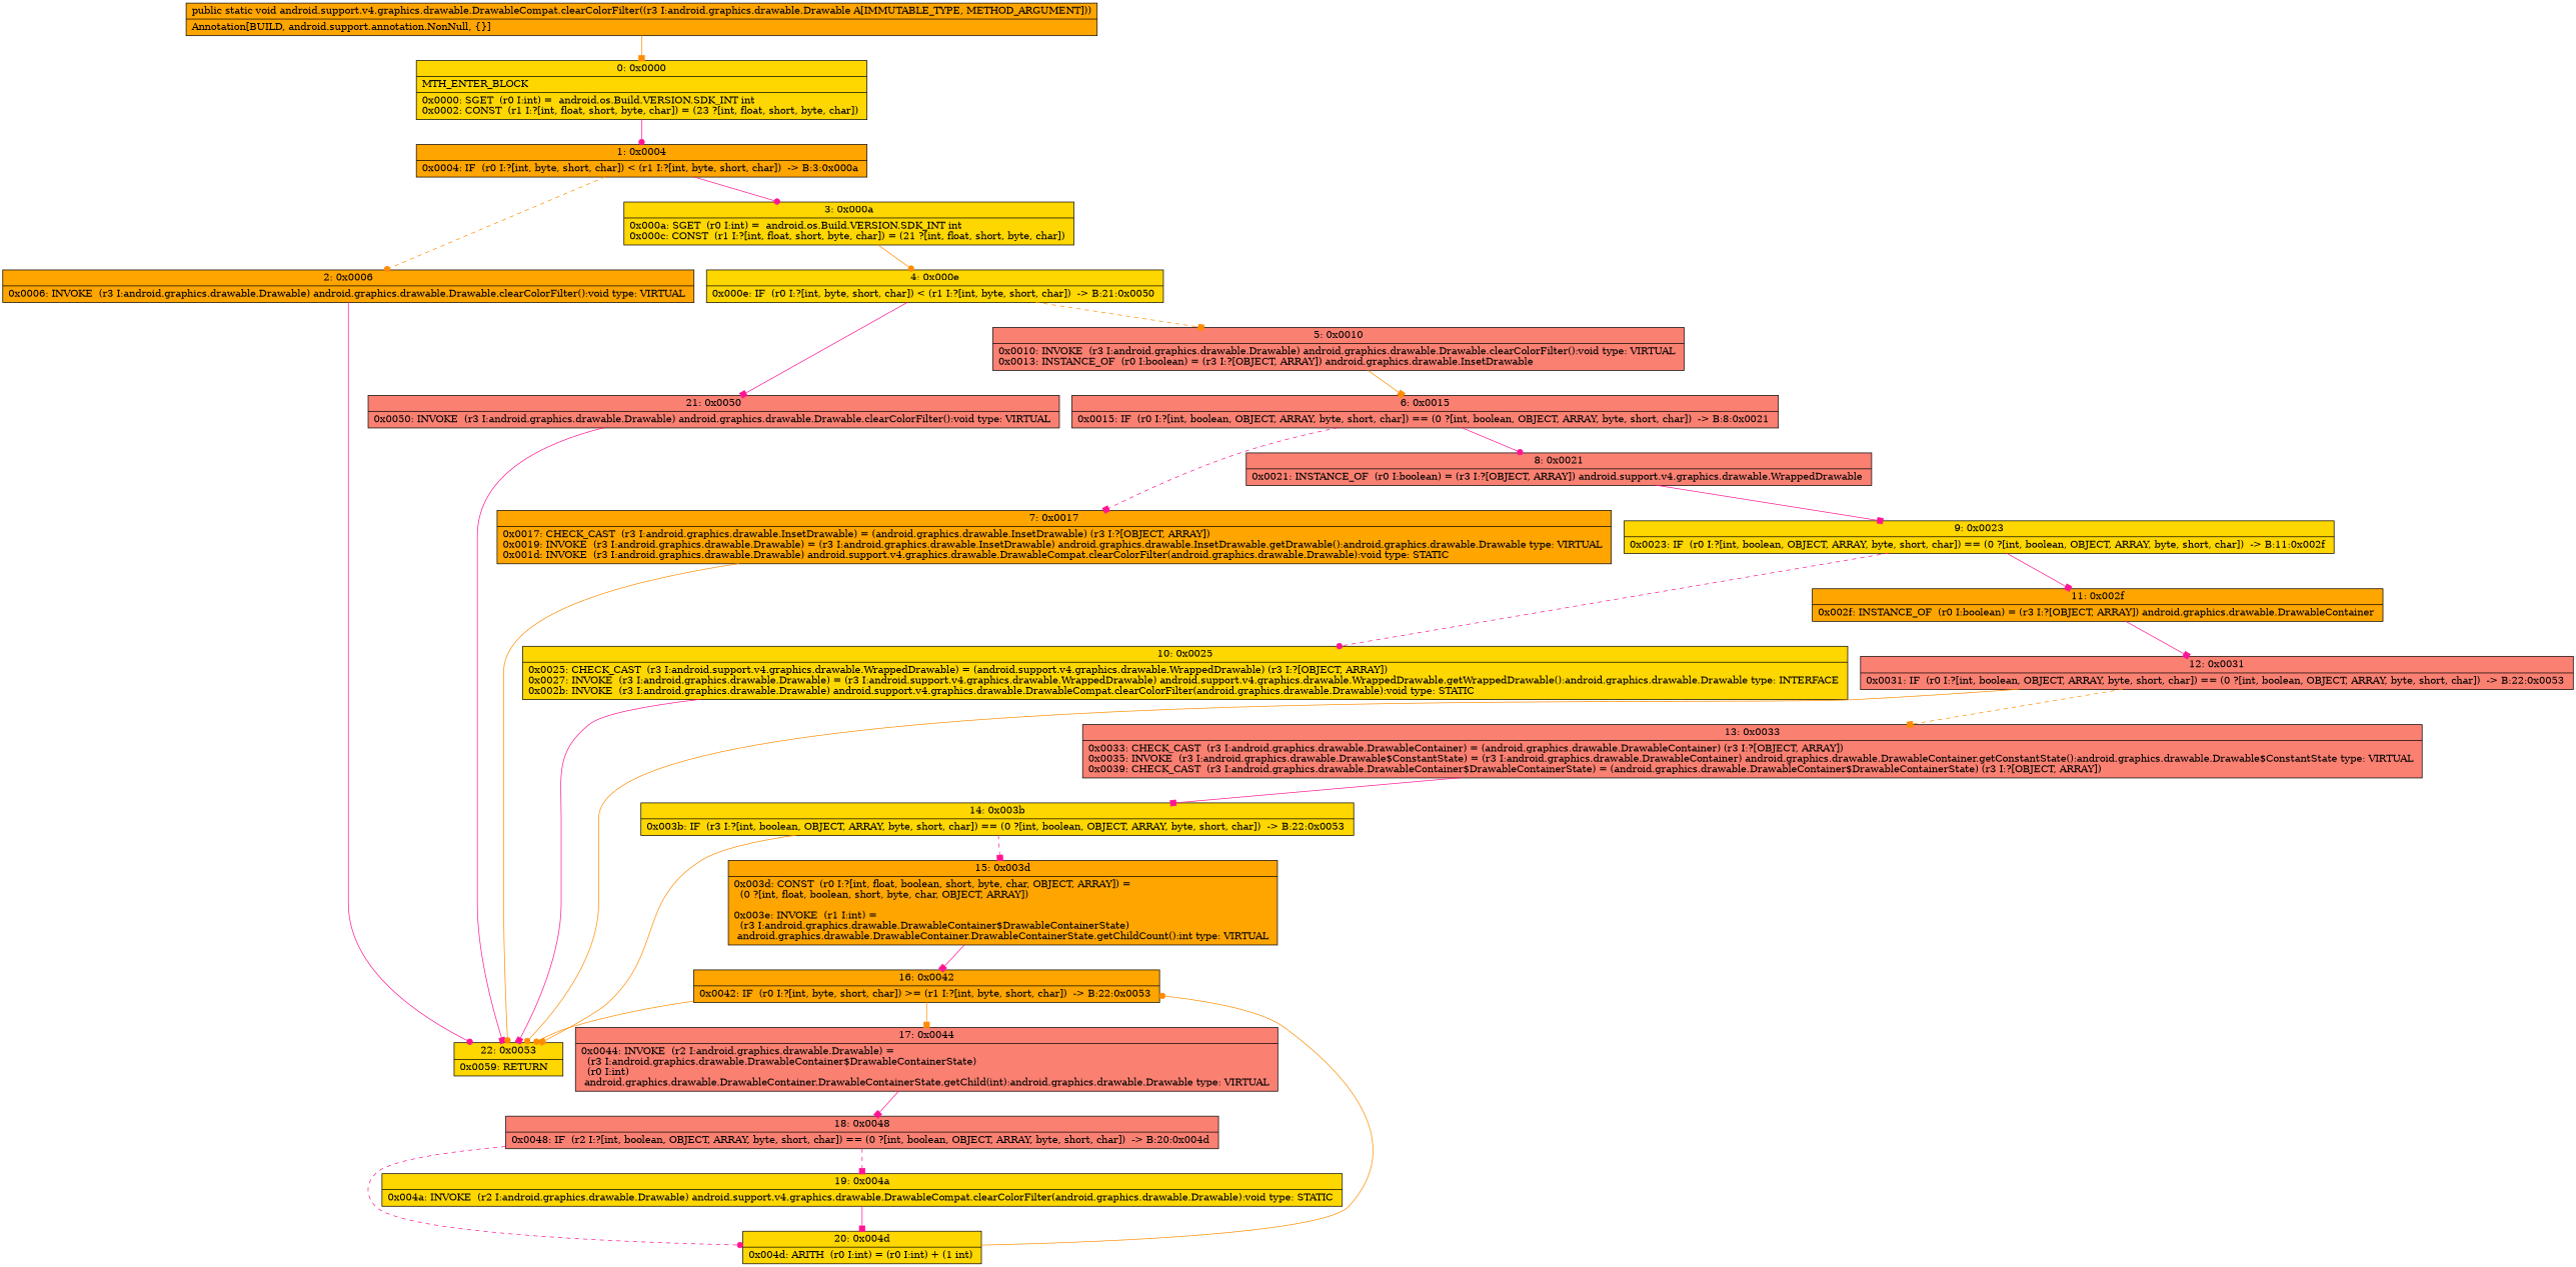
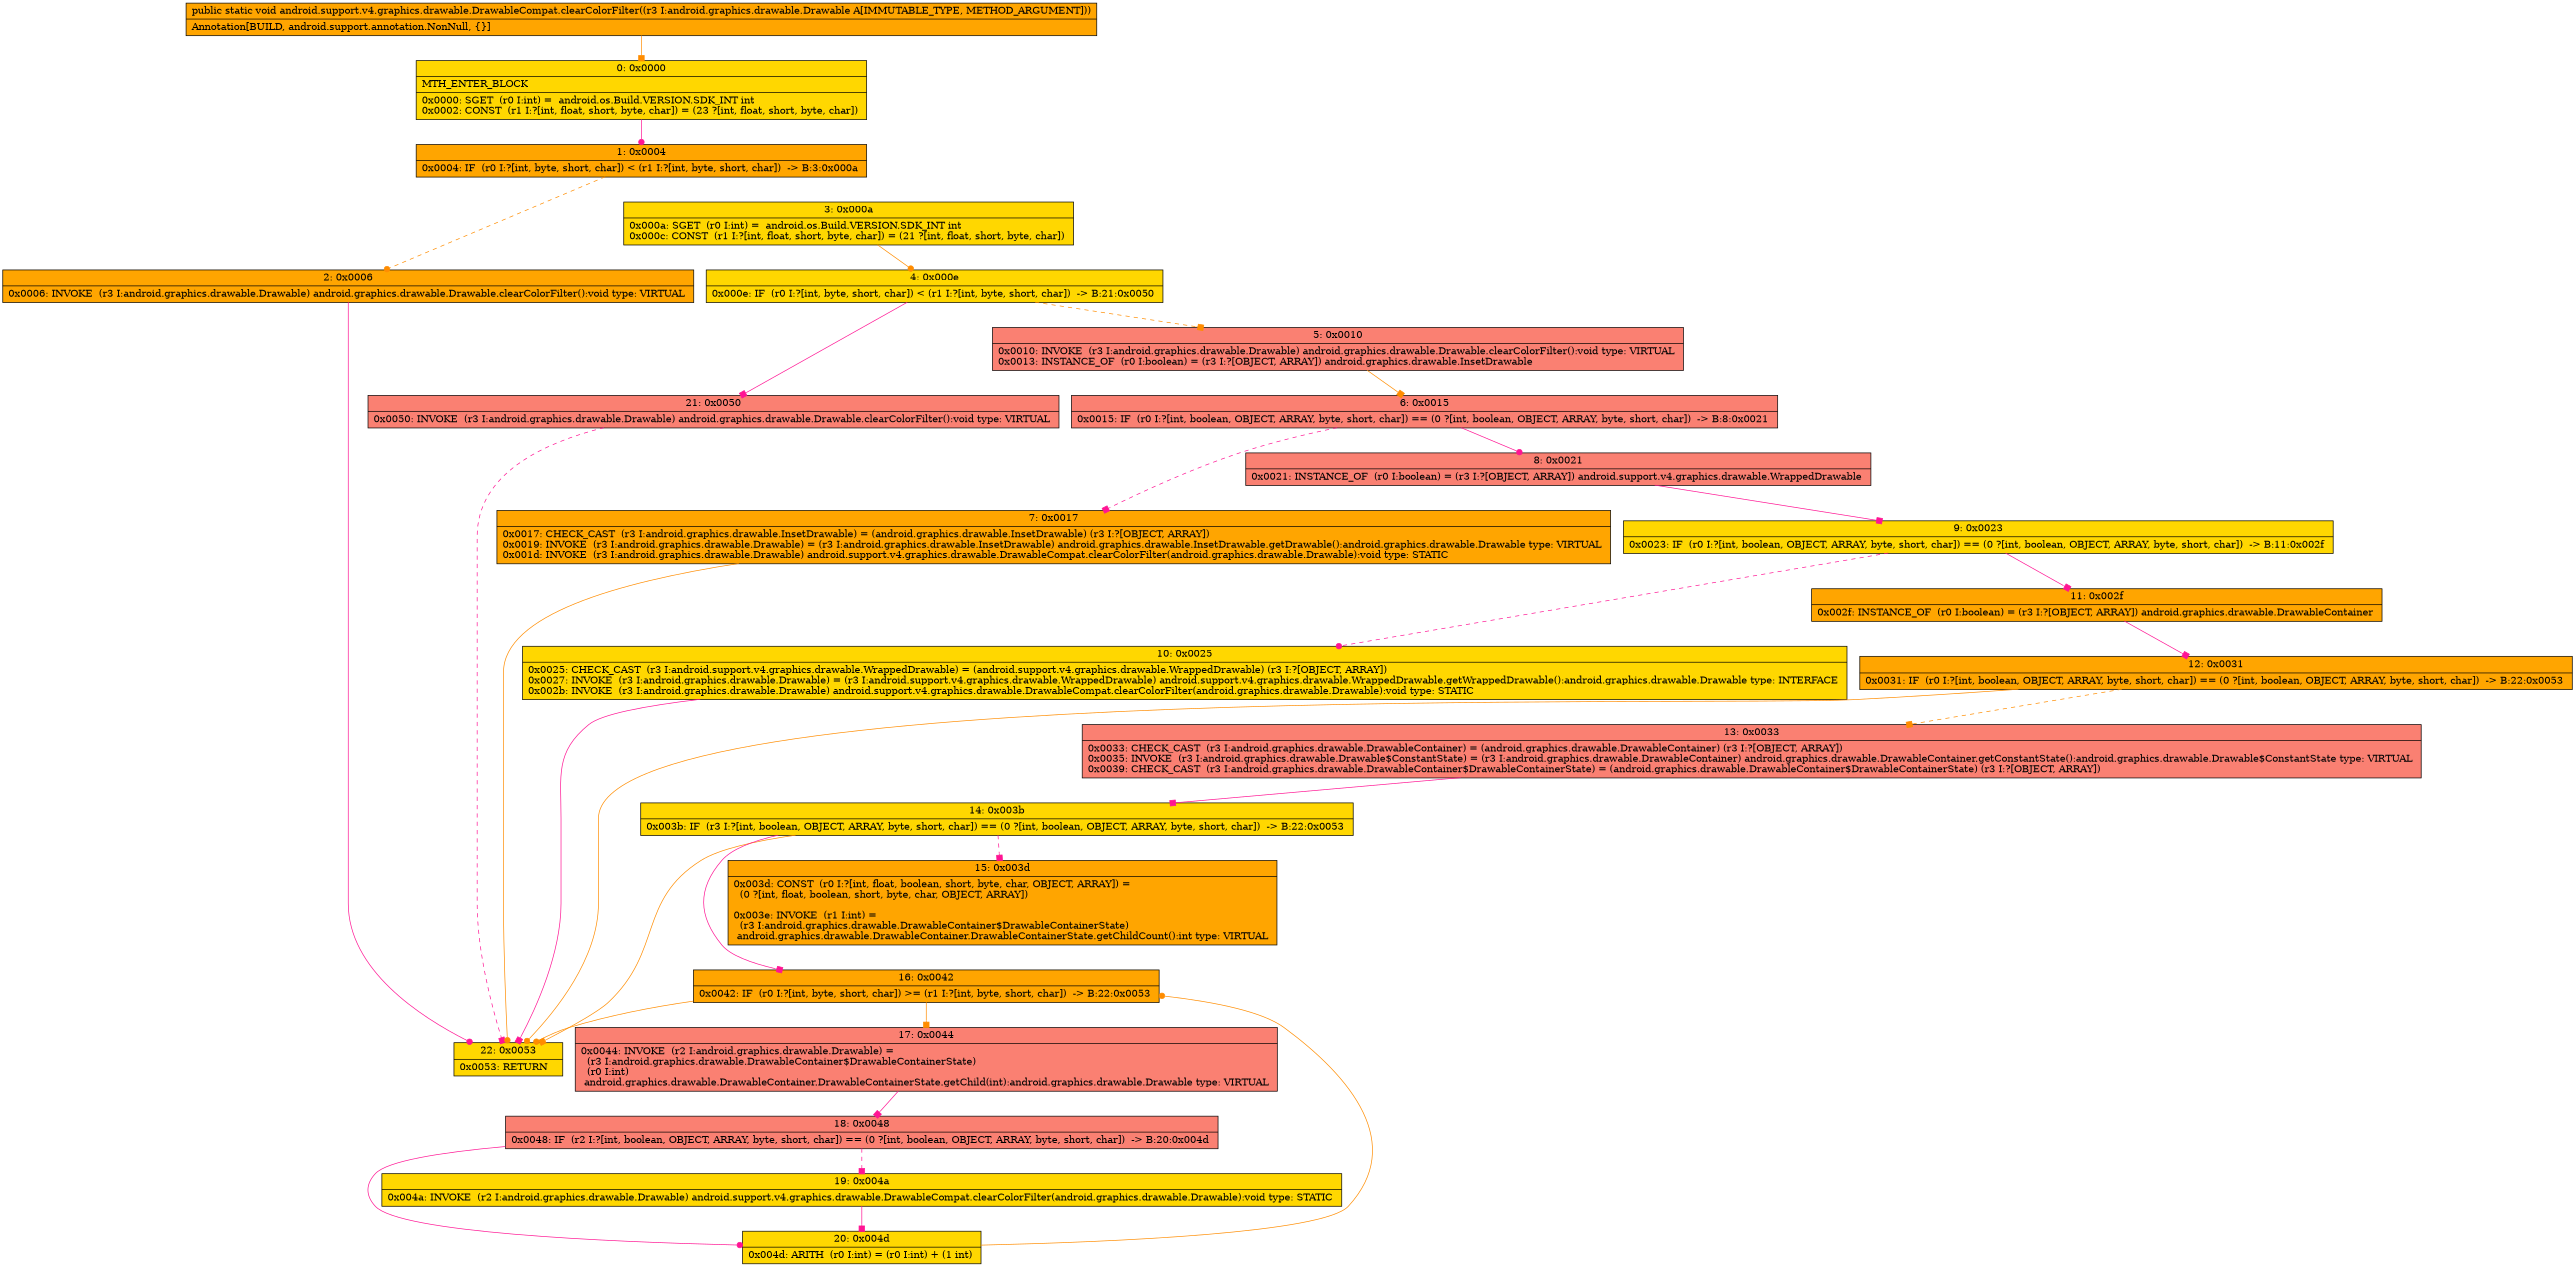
  digraph {
    node [fillcolor=gold shape=record style=filled]
    edge [arrowhead=box color=deeppink]
    n1 [label="{0\:\ 0x0000|MTH_ENTER_BLOCK\l|0x0000: SGET  (r0 I:int) =  android.os.Build.VERSION.SDK_INT int \l0x0002: CONST  (r1 I:?[int, float, short, byte, char]) = (23 ?[int, float, short, byte, char]) \l}"]
    n2 [fillcolor=orange label="{1\:\ 0x0004|0x0004: IF  (r0 I:?[int, byte, short, char]) \< (r1 I:?[int, byte, short, char])  \-\> B:3:0x000a \l}"]
    n3 [fillcolor=orange label="{2\:\ 0x0006|0x0006: INVOKE  (r3 I:android.graphics.drawable.Drawable) android.graphics.drawable.Drawable.clearColorFilter():void type: VIRTUAL \l}"]
    n4 [label="{3\:\ 0x000a|0x000a: SGET  (r0 I:int) =  android.os.Build.VERSION.SDK_INT int \l0x000c: CONST  (r1 I:?[int, float, short, byte, char]) = (21 ?[int, float, short, byte, char]) \l}"]
-   n5 [label="{22\:\ 0x0053|0x0059: RETURN   \l}"]
+   n5 [label="{22\:\ 0x0053|0x0053: RETURN   \l}"]
    n6 [label="{4\:\ 0x000e|0x000e: IF  (r0 I:?[int, byte, short, char]) \< (r1 I:?[int, byte, short, char])  \-\> B:21:0x0050 \l}"]
    n7 [fillcolor=salmon label="{5\:\ 0x0010|0x0010: INVOKE  (r3 I:android.graphics.drawable.Drawable) android.graphics.drawable.Drawable.clearColorFilter():void type: VIRTUAL \l0x0013: INSTANCE_OF  (r0 I:boolean) = (r3 I:?[OBJECT, ARRAY]) android.graphics.drawable.InsetDrawable \l}"]
    n8 [fillcolor=salmon label="{21\:\ 0x0050|0x0050: INVOKE  (r3 I:android.graphics.drawable.Drawable) android.graphics.drawable.Drawable.clearColorFilter():void type: VIRTUAL \l}"]
    n9 [fillcolor=salmon label="{6\:\ 0x0015|0x0015: IF  (r0 I:?[int, boolean, OBJECT, ARRAY, byte, short, char]) == (0 ?[int, boolean, OBJECT, ARRAY, byte, short, char])  \-\> B:8:0x0021 \l}"]
    n10 [fillcolor=orange label="{7\:\ 0x0017|0x0017: CHECK_CAST  (r3 I:android.graphics.drawable.InsetDrawable) = (android.graphics.drawable.InsetDrawable) (r3 I:?[OBJECT, ARRAY]) \l0x0019: INVOKE  (r3 I:android.graphics.drawable.Drawable) = (r3 I:android.graphics.drawable.InsetDrawable) android.graphics.drawable.InsetDrawable.getDrawable():android.graphics.drawable.Drawable type: VIRTUAL \l0x001d: INVOKE  (r3 I:android.graphics.drawable.Drawable) android.support.v4.graphics.drawable.DrawableCompat.clearColorFilter(android.graphics.drawable.Drawable):void type: STATIC \l}"]
    n11 [fillcolor=salmon label="{8\:\ 0x0021|0x0021: INSTANCE_OF  (r0 I:boolean) = (r3 I:?[OBJECT, ARRAY]) android.support.v4.graphics.drawable.WrappedDrawable \l}"]
    n12 [label="{9\:\ 0x0023|0x0023: IF  (r0 I:?[int, boolean, OBJECT, ARRAY, byte, short, char]) == (0 ?[int, boolean, OBJECT, ARRAY, byte, short, char])  \-\> B:11:0x002f \l}"]
    n13 [label="{10\:\ 0x0025|0x0025: CHECK_CAST  (r3 I:android.support.v4.graphics.drawable.WrappedDrawable) = (android.support.v4.graphics.drawable.WrappedDrawable) (r3 I:?[OBJECT, ARRAY]) \l0x0027: INVOKE  (r3 I:android.graphics.drawable.Drawable) = (r3 I:android.support.v4.graphics.drawable.WrappedDrawable) android.support.v4.graphics.drawable.WrappedDrawable.getWrappedDrawable():android.graphics.drawable.Drawable type: INTERFACE \l0x002b: INVOKE  (r3 I:android.graphics.drawable.Drawable) android.support.v4.graphics.drawable.DrawableCompat.clearColorFilter(android.graphics.drawable.Drawable):void type: STATIC \l}"]
    n14 [fillcolor=orange label="{11\:\ 0x002f|0x002f: INSTANCE_OF  (r0 I:boolean) = (r3 I:?[OBJECT, ARRAY]) android.graphics.drawable.DrawableContainer \l}"]
-   n15 [fillcolor=salmon label="{12\:\ 0x0031|0x0031: IF  (r0 I:?[int, boolean, OBJECT, ARRAY, byte, short, char]) == (0 ?[int, boolean, OBJECT, ARRAY, byte, short, char])  \-\> B:22:0x0053 \l}"]
+   n15 [fillcolor=orange label="{12\:\ 0x0031|0x0031: IF  (r0 I:?[int, boolean, OBJECT, ARRAY, byte, short, char]) == (0 ?[int, boolean, OBJECT, ARRAY, byte, short, char])  \-\> B:22:0x0053 \l}"]
    n16 [fillcolor=salmon label="{13\:\ 0x0033|0x0033: CHECK_CAST  (r3 I:android.graphics.drawable.DrawableContainer) = (android.graphics.drawable.DrawableContainer) (r3 I:?[OBJECT, ARRAY]) \l0x0035: INVOKE  (r3 I:android.graphics.drawable.Drawable$ConstantState) = (r3 I:android.graphics.drawable.DrawableContainer) android.graphics.drawable.DrawableContainer.getConstantState():android.graphics.drawable.Drawable$ConstantState type: VIRTUAL \l0x0039: CHECK_CAST  (r3 I:android.graphics.drawable.DrawableContainer$DrawableContainerState) = (android.graphics.drawable.DrawableContainer$DrawableContainerState) (r3 I:?[OBJECT, ARRAY]) \l}"]
    n17 [label="{14\:\ 0x003b|0x003b: IF  (r3 I:?[int, boolean, OBJECT, ARRAY, byte, short, char]) == (0 ?[int, boolean, OBJECT, ARRAY, byte, short, char])  \-\> B:22:0x0053 \l}"]
    n18 [fillcolor=orange label="{15\:\ 0x003d|0x003d: CONST  (r0 I:?[int, float, boolean, short, byte, char, OBJECT, ARRAY]) = \l  (0 ?[int, float, boolean, short, byte, char, OBJECT, ARRAY])\l \l0x003e: INVOKE  (r1 I:int) = \l  (r3 I:android.graphics.drawable.DrawableContainer$DrawableContainerState)\l android.graphics.drawable.DrawableContainer.DrawableContainerState.getChildCount():int type: VIRTUAL \l}"]
    n19 [fillcolor=orange label="{16\:\ 0x0042|0x0042: IF  (r0 I:?[int, byte, short, char]) \>= (r1 I:?[int, byte, short, char])  \-\> B:22:0x0053 \l}"]
    n20 [fillcolor=salmon label="{17\:\ 0x0044|0x0044: INVOKE  (r2 I:android.graphics.drawable.Drawable) = \l  (r3 I:android.graphics.drawable.DrawableContainer$DrawableContainerState)\l  (r0 I:int)\l android.graphics.drawable.DrawableContainer.DrawableContainerState.getChild(int):android.graphics.drawable.Drawable type: VIRTUAL \l}"]
    n21 [fillcolor=salmon label="{18\:\ 0x0048|0x0048: IF  (r2 I:?[int, boolean, OBJECT, ARRAY, byte, short, char]) == (0 ?[int, boolean, OBJECT, ARRAY, byte, short, char])  \-\> B:20:0x004d \l}"]
    n22 [label="{19\:\ 0x004a|0x004a: INVOKE  (r2 I:android.graphics.drawable.Drawable) android.support.v4.graphics.drawable.DrawableCompat.clearColorFilter(android.graphics.drawable.Drawable):void type: STATIC \l}"]
    n23 [label="{20\:\ 0x004d|0x004d: ARITH  (r0 I:int) = (r0 I:int) + (1 int) \l}"]
    n24 [fillcolor=orange label="{public static void android.support.v4.graphics.drawable.DrawableCompat.clearColorFilter((r3 I:android.graphics.drawable.Drawable A[IMMUTABLE_TYPE, METHOD_ARGUMENT]))  | Annotation[BUILD, android.support.annotation.NonNull, \{\}]\l}"]
    n1 -> n2 [arrowhead=dot]
    n2 -> n3 [arrowhead=dot color=darkorange style=dashed]
-   n2 -> n4 [arrowhead=dot]
    n3 -> n5 [arrowhead=dot]
    n4 -> n6 [arrowhead=dot color=darkorange]
    n6 -> n7 [color=darkorange style=dashed]
    n6 -> n8
    n7 -> n9 [color=darkorange]
-   n8 -> n5
+   n8 -> n5 [style=dashed]
    n9 -> n10 [style=dashed]
    n9 -> n11 [arrowhead=dot]
    n10 -> n5 [arrowhead=dot color=darkorange]
    n11 -> n12
    n12 -> n13 [arrowhead=dot style=dashed]
    n12 -> n14
    n13 -> n5
    n14 -> n15
    n15 -> n5 [arrowhead=dot color=darkorange]
    n15 -> n16 [color=darkorange style=dashed]
    n16 -> n17
    n17 -> n5 [color=darkorange]
    n17 -> n18 [style=dashed]
-   n18 -> n19
+   n17 -> n19
    n19 -> n5 [arrowhead=dot color=darkorange]
    n19 -> n20 [color=darkorange style=solid]
    n20 -> n21
    n21 -> n22 [style=dashed]
-   n21 -> n23 [arrowhead=dot style=dashed]
+   n21 -> n23 [arrowhead=dot]
    n22 -> n23
    n23 -> n19 [arrowhead=dot color=darkorange]
    n24 -> n1 [color=darkorange]
  }
